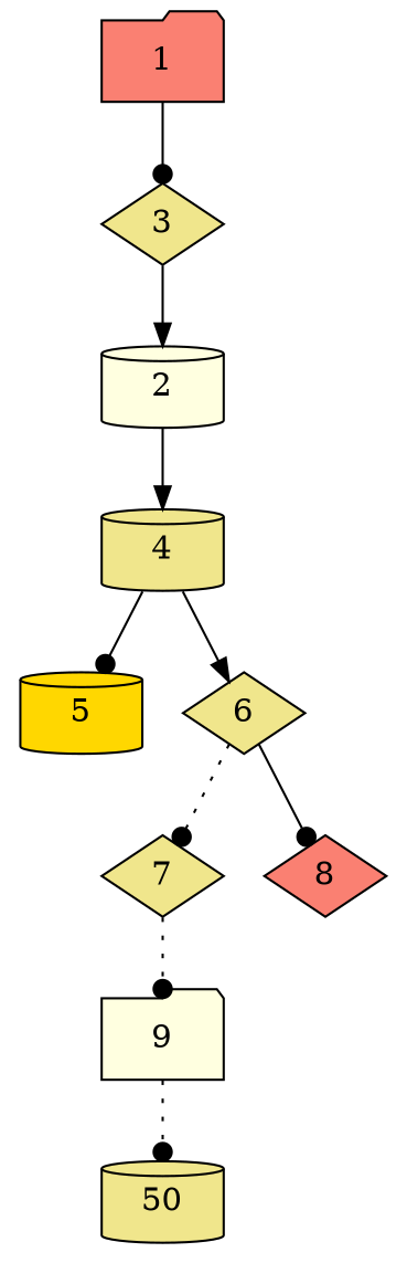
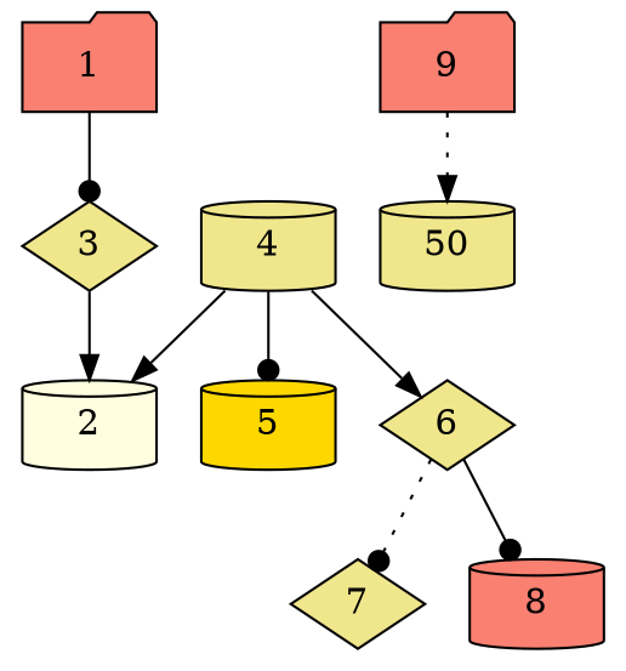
  digraph {
    node [alpha=0.13 fillcolor=khaki shape=diamond style=filled]
    edge [arrowhead=dot style=solid]
    1 [expect_size=3676586333058367488 fillcolor=salmon shape=folder]
    3 [expect_size=15761551901486]
    2 [alpha=0.10 expect_size=3590149796788174848 fillcolor=lightyellow shape=cylinder]
    4 [alpha=0.05 expect_size=16341544554316 shape=cylinder]
    5 [alpha=0.08 expect_size=6818349653004256 fillcolor=gold shape=cylinder]
    6 [alpha=0.10 expect_size=2605198074900905984]
    7 [expect_size=631462262889782]
-   8 [alpha=0.11 expect_size=1553511481344000000 fillcolor=salmon]
-   9 [alpha=0.20 expect_size=600943390197589 fillcolor=lightyellow shape=folder]
+   8 [alpha=0.11 expect_size=1553511481344000000 fillcolor=salmon shape=cylinder]
+   9 [alpha=0.20 expect_size=600943390197589 fillcolor=salmon shape=folder]
    n10 [alpha=0.03 expect_size=77686898688000000 label=50 shape=cylinder]
    1 -> 3
    3 -> 2 [arrowhead=normal]
-   2 -> 4 [arrowhead=normal]
+   4 -> 2 [arrowhead=normal]
    4 -> 5
    4 -> 6 [arrowhead=normal]
    6 -> 7 [style=dotted]
    6 -> 8
-   7 -> 9 [style=dotted]
-   9 -> n10 [style=dotted]
+   9 -> n10 [arrowhead=normal style=dotted]
  }
